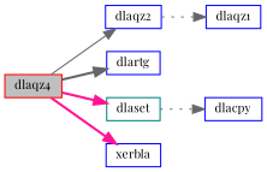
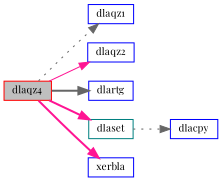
  digraph {
    fontname="Playfair Display"
    rankdir=LR
    node [color=blue fillcolor=white fontname="Playfair Display" fontsize=10 shape=record style=filled]
    edge [color=gray40 fontname="Playfair Display" fontsize=10 labelfontname=Helvetica labelfontsize=10 style=bold]
    n1 [color=red fillcolor=grey75 fontcolor=black height=0.2 label=dlaqz4 width=0.4]
    n2 [height=0.2 label=dlaqz1 width=0.4]
    n3 [height=0.2 label=dlaqz2 width=0.4]
    n4 [height=0.2 label=dlartg width=0.4]
    n5 [color=teal height=0.2 label=dlaset width=0.4]
    n6 [height=0.2 label=xerbla width=0.4]
    n7 [height=0.2 label=dlacpy width=0.4]
-   n3 -> n2 [style=dotted]
-   n1 -> n3 [style=solid]
+   n1 -> n2 [style=dotted]
+   n1 -> n3 [color=deeppink style=solid]
    n1 -> n4
    n1 -> n5 [color=deeppink]
    n1 -> n6 [color=deeppink]
    n5 -> n7 [style=dotted]
  }
